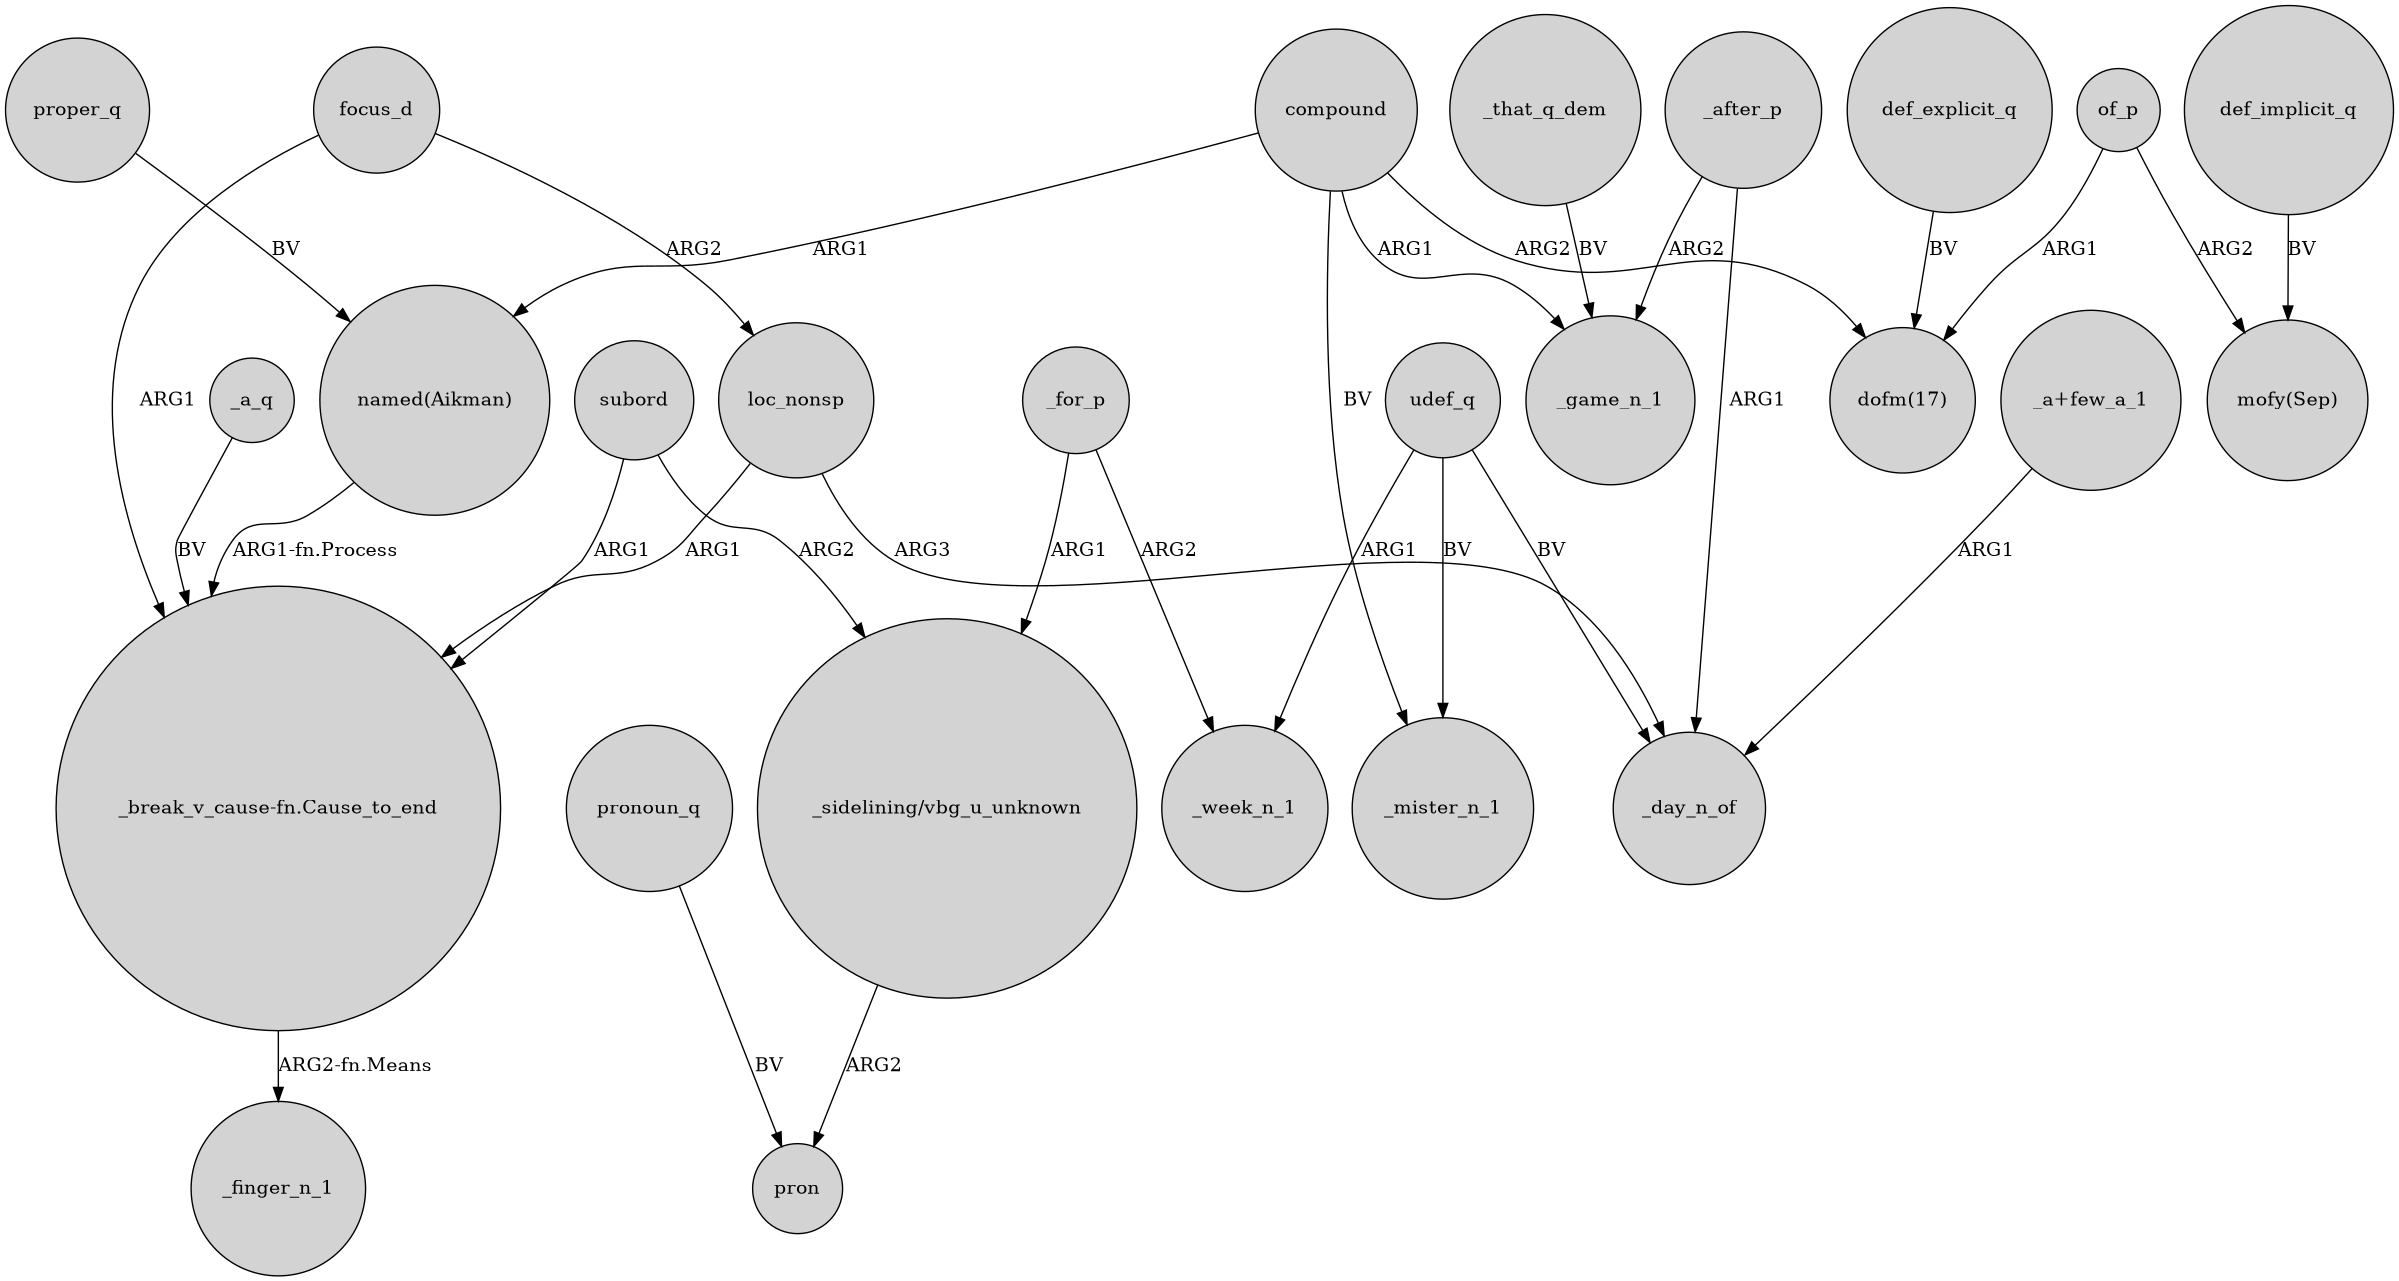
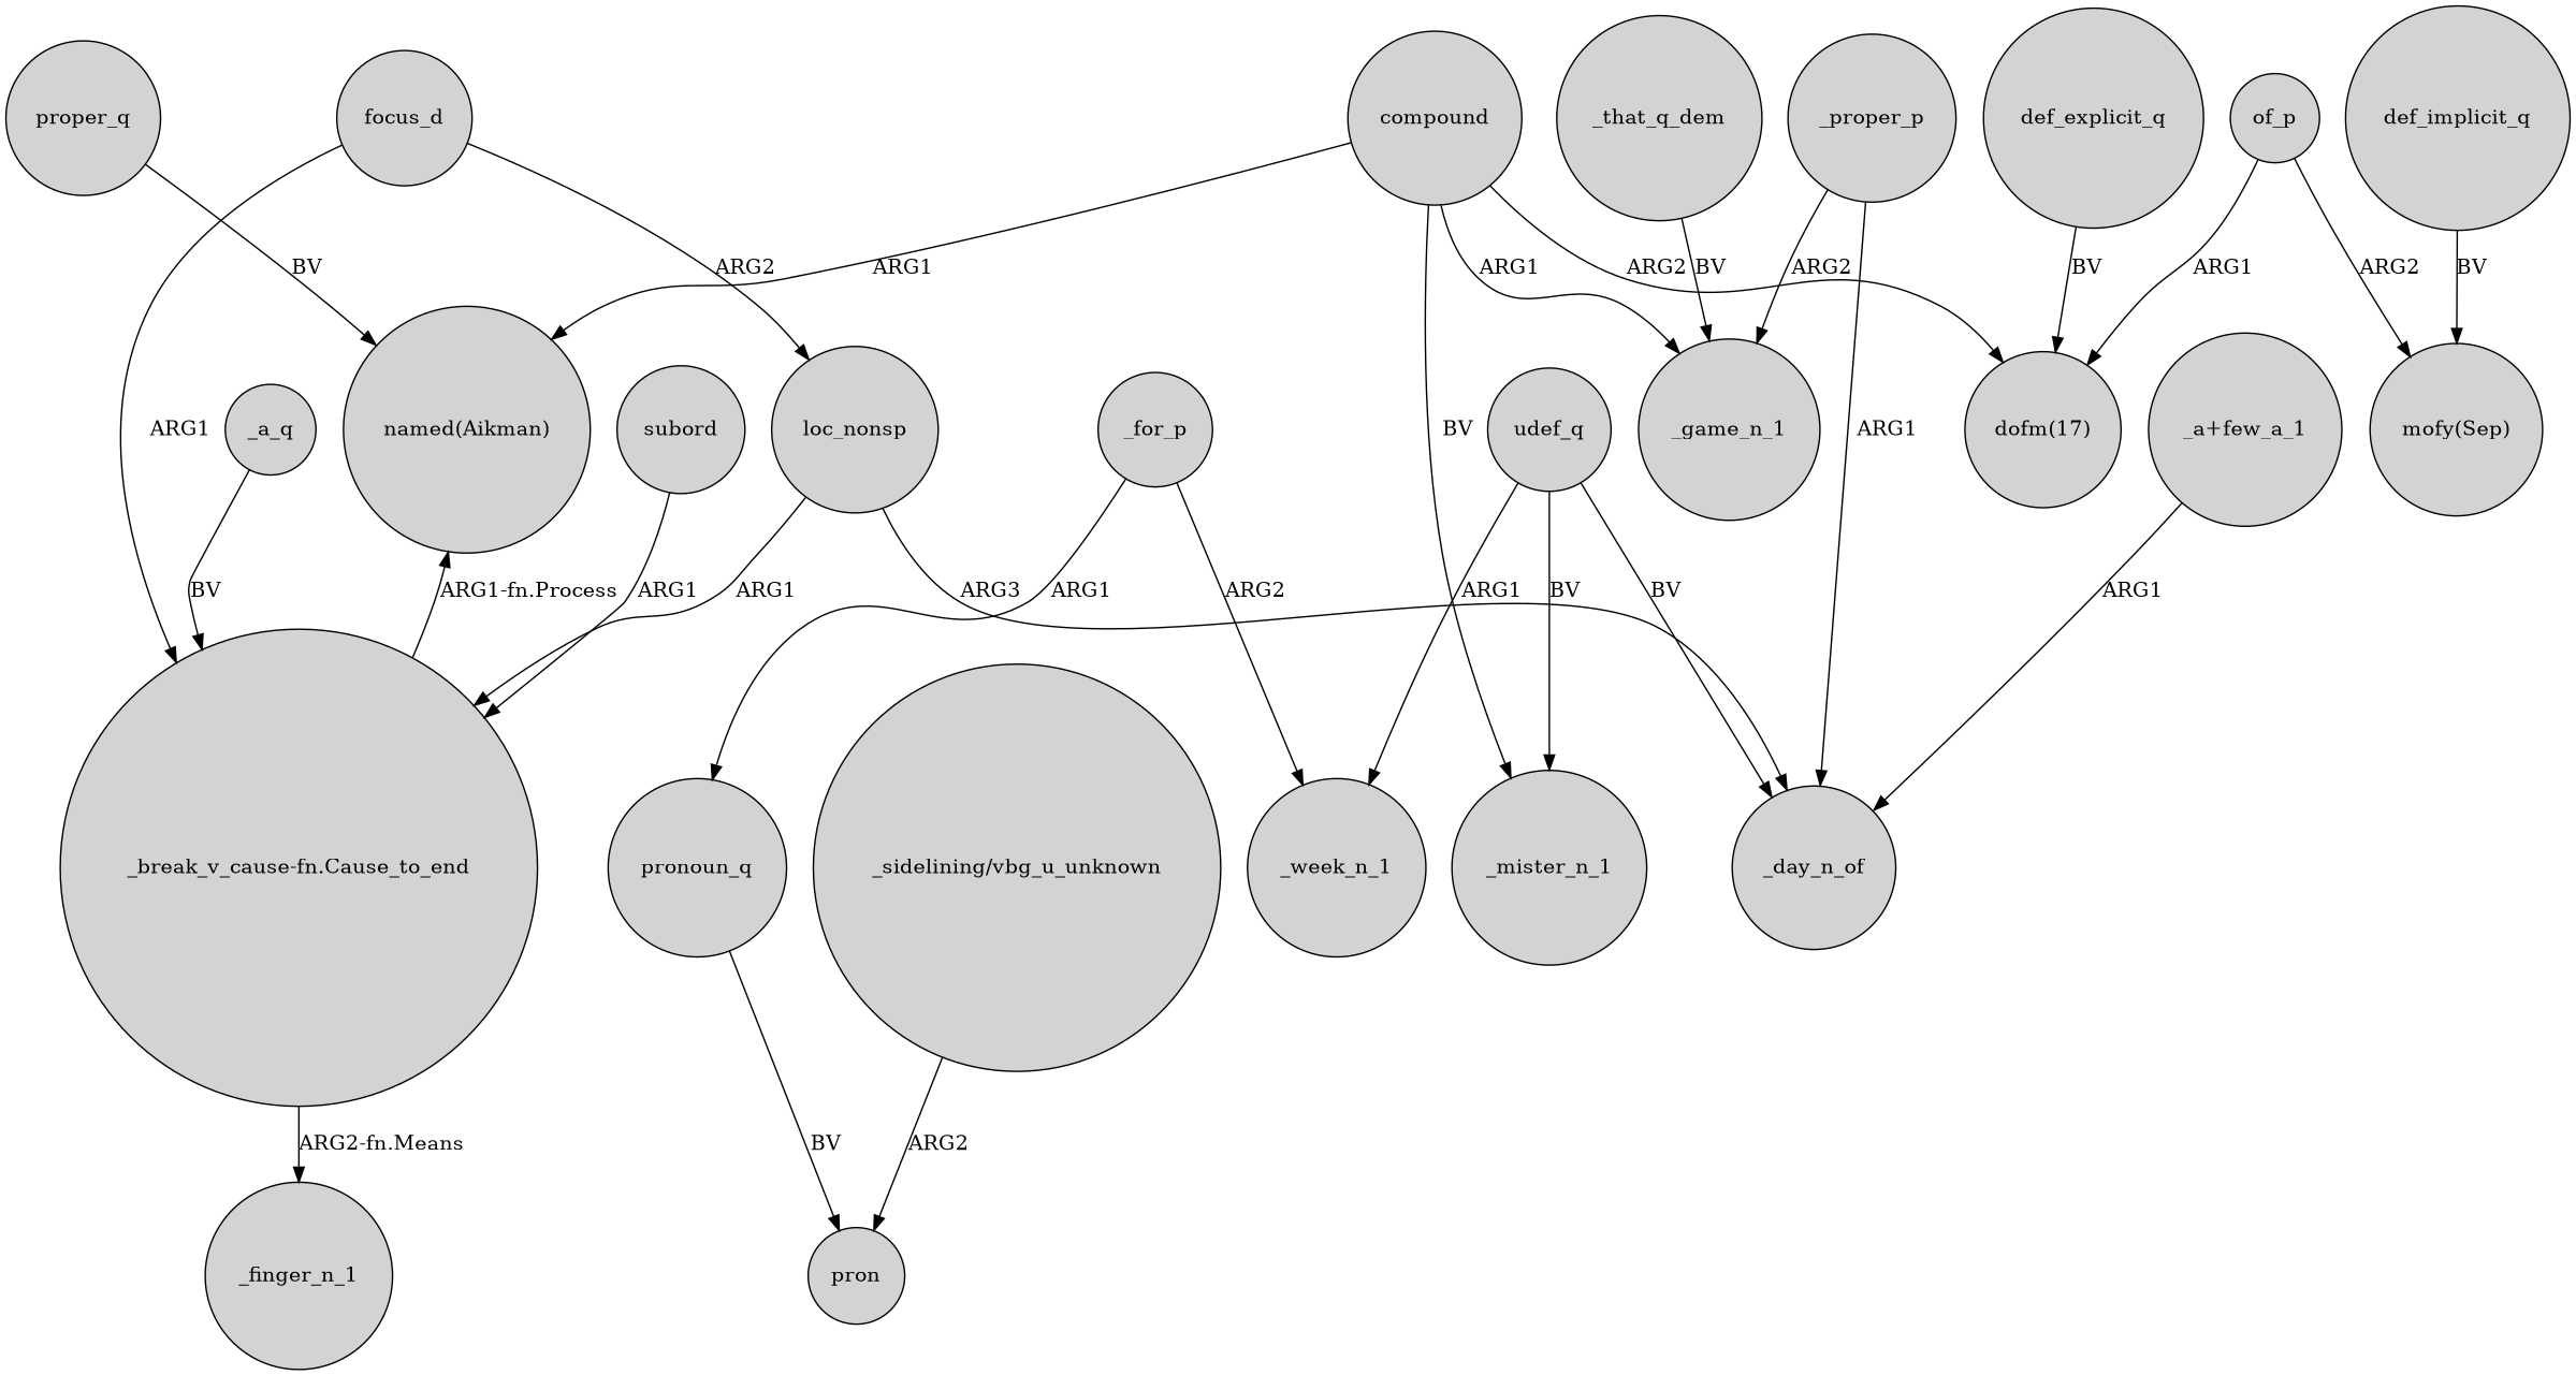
  digraph {
    node [shape=circle style=filled]
    compound
    _mister_n_1
    "dofm(17)"
    _game_n_1
    "named(Aikman)"
    _a_q
    "_break_v_cause-fn.Cause_to_end"
    def_explicit_q
    "_sidelining/vbg_u_unknown"
    pron
    _for_p
    _week_n_1
    _finger_n_1
    focus_d
    loc_nonsp
    _day_n_of
    def_implicit_q
    "mofy(Sep)"
    _that_q_dem
    udef_q
    of_p
-   _after_p
+   _after_p [label=_proper_p]
    pronoun_q
    subord
    "_a+few_a_1"
    proper_q
    compound -> _mister_n_1 [label=BV]
    compound -> "dofm(17)" [label=ARG2]
    compound -> _game_n_1 [label=ARG1]
    compound -> "named(Aikman)" [label=ARG1]
    _a_q -> "_break_v_cause-fn.Cause_to_end" [label=BV]
-   "named(Aikman)" -> "_break_v_cause-fn.Cause_to_end" [label="ARG1-fn.Process"]
+   "_break_v_cause-fn.Cause_to_end" -> "named(Aikman)" [label="ARG1-fn.Process"]
    "_break_v_cause-fn.Cause_to_end" -> _finger_n_1 [label="ARG2-fn.Means"]
    def_explicit_q -> "dofm(17)" [label=BV]
    "_sidelining/vbg_u_unknown" -> pron [label=ARG2]
-   _for_p -> "_sidelining/vbg_u_unknown" [label=ARG1]
+   _for_p -> pronoun_q [label=ARG1]
    _for_p -> _week_n_1 [label=ARG2]
    focus_d -> "_break_v_cause-fn.Cause_to_end" [label=ARG1]
    focus_d -> loc_nonsp [label=ARG2]
    loc_nonsp -> "_break_v_cause-fn.Cause_to_end" [label=ARG1]
    loc_nonsp -> _day_n_of [label=ARG3]
    def_implicit_q -> "mofy(Sep)" [label=BV]
    _that_q_dem -> _game_n_1 [label=BV]
    udef_q -> _mister_n_1 [label=BV]
    udef_q -> _week_n_1 [label=ARG1]
    udef_q -> _day_n_of [label=BV]
    of_p -> "dofm(17)" [label=ARG1]
    of_p -> "mofy(Sep)" [label=ARG2]
    _after_p -> _game_n_1 [label=ARG2]
    _after_p -> _day_n_of [label=ARG1]
    pronoun_q -> pron [label=BV]
    subord -> "_break_v_cause-fn.Cause_to_end" [label=ARG1]
-   subord -> "_sidelining/vbg_u_unknown" [label=ARG2]
    "_a+few_a_1" -> _day_n_of [label=ARG1]
    proper_q -> "named(Aikman)" [label=BV]
  }
